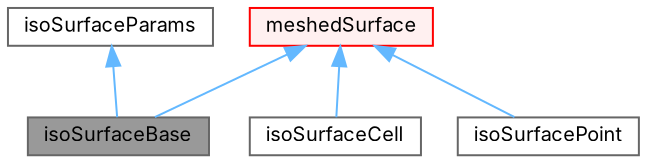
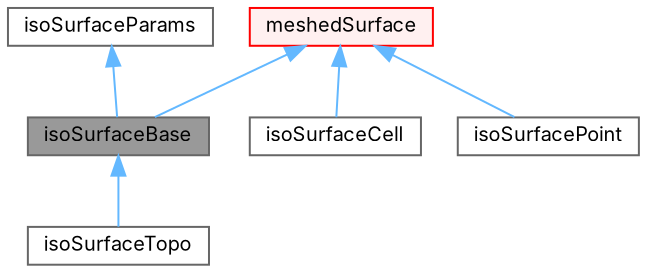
  digraph {
    fontname=Inter
    node [color=gray40 fillcolor=white fontname=Inter fontsize=10 shape=box style=filled]
    edge [color=steelblue1 dir=back fontname=Inter fontsize=10 labelfontname=Helvetica labelfontsize=10 style=solid]
    n1 [fillcolor=grey60 fontcolor=black height=0.2 label=isoSurfaceBase width=0.4]
+   n2 [height=0.2 label=isoSurfaceTopo width=0.4]
    n3 [height=0.2 label=isoSurfaceCell width=0.4]
    n4 [height=0.2 label=isoSurfacePoint width=0.4]
    n5 [color=red fillcolor="#FFF0F0" height=0.2 label=meshedSurface width=0.4]
    n6 [height=0.2 label=isoSurfaceParams width=0.4]
+   n1 -> n2
    n5 -> n1
    n5 -> n3
    n5 -> n4
    n6 -> n1
  }
